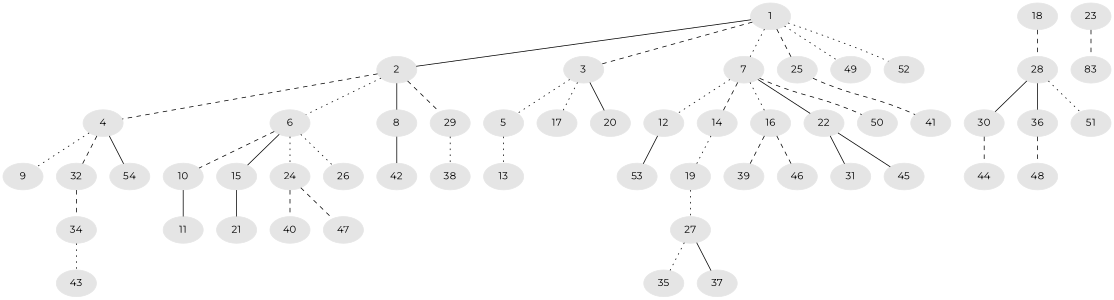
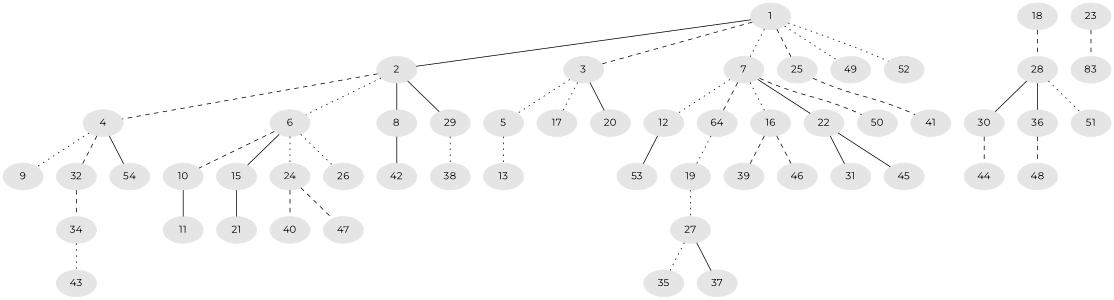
  graph {
    fontname=Montserrat
    node [color=gray90 fontname=Montserrat style=filled]
    edge [fontname=Montserrat style=dotted]
    1
    2
    3
    7
    25
    49
    52
    4
    6
    8
    29
    5
    17
    20
    12
-   14
+   14 [label=64]
    16
    22
    50
    41
    9
    32
    54
    10
    15
    24
    26
    42
    38
    13
    34
    11
    21
    40
    47
    53
    19
    39
    46
    31
    45
    18
    28
    27
    n45 [label=83]
    23
    30
    36
    51
    35
    37
    44
    48
    43
    1 -- 2 [style=solid]
    1 -- 3 [style=dashed]
    1 -- 7
    1 -- 25 [style=dashed]
    1 -- 49
    1 -- 52
    2 -- 4 [style=dashed]
    2 -- 6
    2 -- 8 [style=solid]
-   2 -- 29 [style=dashed]
+   2 -- 29 [style=solid]
    3 -- 5
    3 -- 17
    3 -- 20 [style=solid]
    7 -- 12
    7 -- 14 [style=dashed]
    7 -- 16
    7 -- 22 [style=solid]
    7 -- 50 [style=dashed]
    25 -- 41 [style=dashed]
    4 -- 9
    4 -- 32 [style=dashed]
    4 -- 54 [style=solid]
    6 -- 10 [style=dashed]
    6 -- 15 [style=solid]
    6 -- 24
    6 -- 26
    8 -- 42 [style=solid]
    29 -- 38
    5 -- 13
    12 -- 53 [style=solid]
    14 -- 19
    16 -- 39 [style=dashed]
    16 -- 46 [style=dashed]
    22 -- 31 [style=solid]
    22 -- 45 [style=solid]
    32 -- 34 [style=dashed]
    10 -- 11 [style=solid]
    15 -- 21 [style=solid]
    24 -- 40 [style=dashed]
    24 -- 47 [style=dashed]
    34 -- 43
    19 -- 27
    18 -- 28 [style=dashed]
    28 -- 30 [style=solid]
    28 -- 36 [style=solid]
    28 -- 51
    27 -- 35
    27 -- 37 [style=solid]
    23 -- n45 [style=dashed]
    30 -- 44 [style=dashed]
    36 -- 48 [style=dashed]
  }
